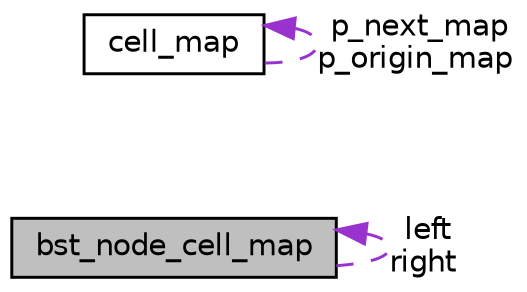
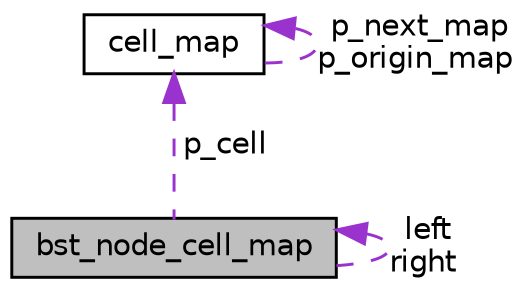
  digraph {
    node [color=black fontname=Helvetica fontsize=10 shape=record style=filled]
    edge [color=darkorchid3 dir=back fontname=Helvetica fontsize=10 labelfontname=Helvetica labelfontsize=10 style=dashed]
    n1 [fillcolor=grey75 fontcolor=black height=0.2 label=bst_node_cell_map width=0.4]
    n2 [fillcolor=white height=0.2 label=cell_map width=0.4]
    n1 -> n1 [label=" left\nright"]
+   n2 -> n1 [label=" p_cell"]
    n2 -> n2 [label=" p_next_map\np_origin_map"]
  }
